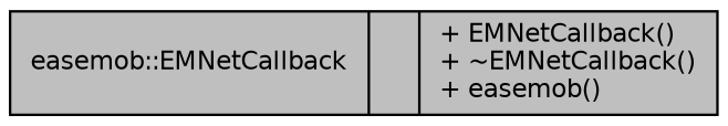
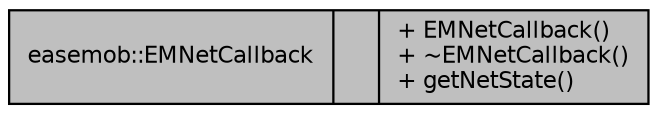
  digraph {
    rankdir=LR
-   n1 [color=black fillcolor=grey75 fontcolor=black fontname=Helvetica fontsize=10 height=0.2 label="{easemob::EMNetCallback\n||+ EMNetCallback()\l+ ~EMNetCallback()\l+ easemob()\l}" shape=record style=filled width=0.4]
+   n1 [color=black fillcolor=grey75 fontcolor=black fontname=Helvetica fontsize=10 height=0.2 label="{easemob::EMNetCallback\n||+ EMNetCallback()\l+ ~EMNetCallback()\l+ getNetState()\l}" shape=record style=filled width=0.4]
  }
